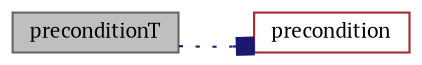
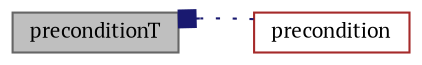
  digraph {
    rankdir=LR
    fontname="PT Serif"
    node [fontname="PT Serif" fontsize=10 shape=box]
    n1 [color=gray40 fillcolor=grey75 fontcolor=black height=0.2 label=preconditionT style=filled width=0.4]
    n2 [color=brown height=0.2 label=precondition width=0.4]
-   n1 -> n2 [color=midnightblue fontname="PT Serif" fontsize=10 labelfontname=FreeSans labelfontsize=10 style=dotted arrowhead=box]
+   n2 -> n1 [color=midnightblue fontname="PT Serif" fontsize=10 labelfontname=FreeSans labelfontsize=10 style=dotted arrowhead=box]
  }
